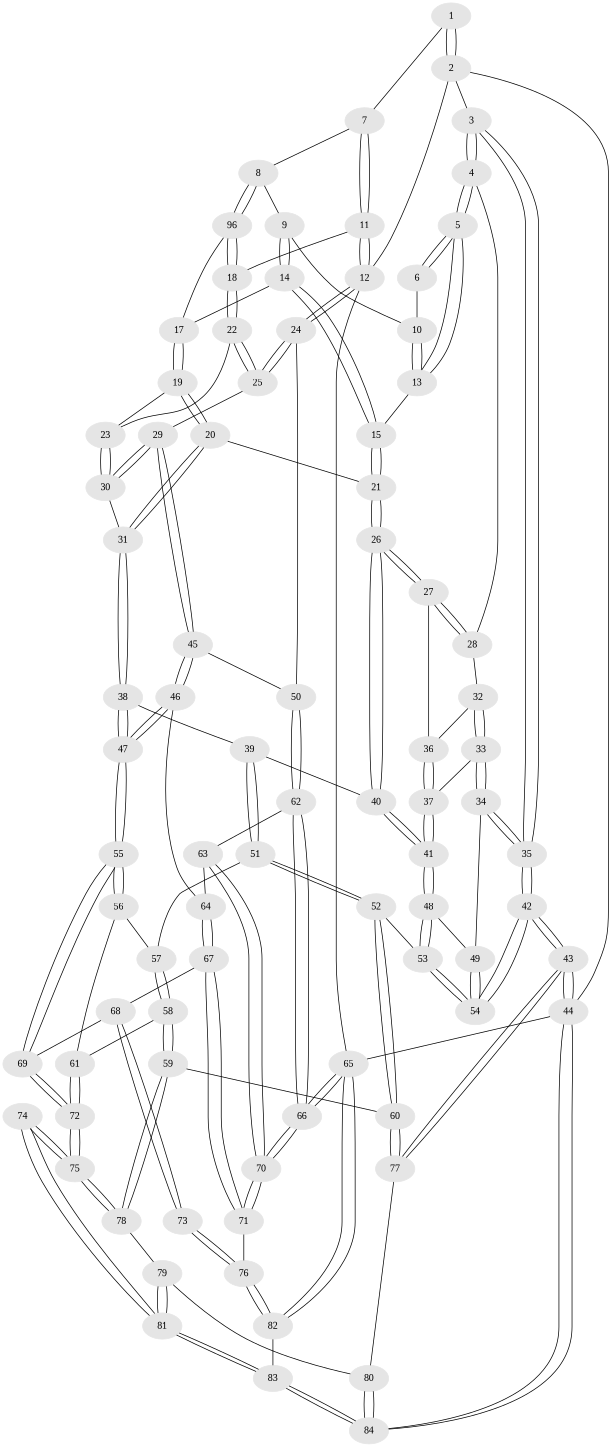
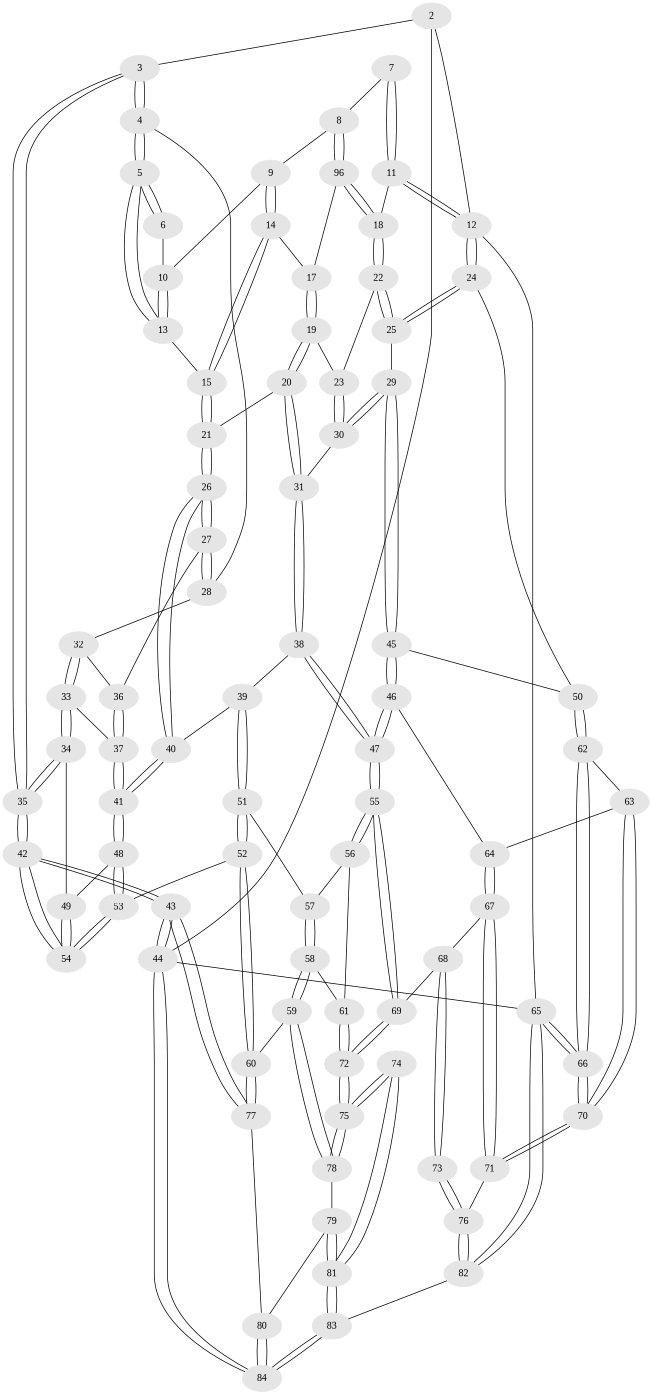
  graph {
    fontname="Liberation Serif"
    node [color=gray90 fontname="Liberation Serif" style=filled]
    edge [fontname="Liberation Serif"]
-   1
    2
    7
    3
    12
    44
    8
    11
    4
    35
    24
    65
    84
    5
    28
    42
    6
    13
    32
    10
    15
    9
    n23 [label=96]
    18
    14
    17
    22
    25
    50
    66
    82
    21
    19
    26
    20
    23
    31
    30
    38
    27
    40
    29
    62
    45
    36
    41
    37
    33
    46
    39
    47
    34
    49
    54
    43
    48
    51
    55
    52
    57
    53
    77
    80
    64
    67
    56
    69
    63
    60
    58
    61
    72
    59
    78
    79
    75
    70
    71
    68
    83
    73
    76
    74
    81
-   1 -- 2
-   1 -- 2
-   1 -- 7
    2 -- 3
    2 -- 12
    2 -- 44
    7 -- 8
    7 -- 11
    7 -- 11
    3 -- 4
    3 -- 4
    3 -- 35
    3 -- 35
    12 -- 24
    12 -- 24
    12 -- 65
    44 -- 65
    44 -- 84
    44 -- 84
    8 -- 9
    8 -- n23
    8 -- n23
    11 -- 12
    11 -- 12
    11 -- 18
    4 -- 5
    4 -- 5
    4 -- 28
    35 -- 42
    35 -- 42
    24 -- 25
    24 -- 25
    24 -- 50
    65 -- 66
    65 -- 66
    65 -- 82
    65 -- 82
    5 -- 6
    5 -- 6
    5 -- 13
    5 -- 13
    28 -- 32
    42 -- 54
    42 -- 54
    42 -- 43
    42 -- 43
    6 -- 10
    13 -- 15
    32 -- 36
    32 -- 33
    32 -- 33
    10 -- 13
    10 -- 13
    15 -- 21
    15 -- 21
    9 -- 10
    9 -- 14
    9 -- 14
    n23 -- 18
    n23 -- 18
    n23 -- 17
    18 -- 22
    18 -- 22
    14 -- 15
    14 -- 15
    14 -- 17
    17 -- 19
    17 -- 19
    22 -- 25
    22 -- 25
    22 -- 23
    25 -- 29
    50 -- 62
    50 -- 62
    66 -- 70
    66 -- 70
    82 -- 83
    21 -- 26
    21 -- 26
    19 -- 20
    19 -- 20
    19 -- 23
    26 -- 27
    26 -- 27
    26 -- 40
    26 -- 40
    20 -- 21
    20 -- 31
    20 -- 31
    23 -- 30
    23 -- 30
    31 -- 38
    31 -- 38
    30 -- 31
    38 -- 39
    38 -- 47
    38 -- 47
    27 -- 28
    27 -- 28
    27 -- 36
    40 -- 41
    40 -- 41
    29 -- 30
    29 -- 30
    29 -- 45
    29 -- 45
    62 -- 66
    62 -- 66
    62 -- 63
    45 -- 50
    45 -- 46
    45 -- 46
    36 -- 37
    36 -- 37
    41 -- 48
    41 -- 48
    37 -- 41
    37 -- 41
    33 -- 37
    33 -- 34
    33 -- 34
    46 -- 47
    46 -- 47
    46 -- 64
    39 -- 40
    39 -- 51
    39 -- 51
    47 -- 55
    47 -- 55
    34 -- 35
    34 -- 35
    34 -- 49
    49 -- 54
    49 -- 54
    43 -- 44
    43 -- 44
    43 -- 77
    43 -- 77
    48 -- 49
    48 -- 53
    48 -- 53
    51 -- 52
    51 -- 52
    51 -- 57
    55 -- 56
    55 -- 56
    55 -- 69
    55 -- 69
    52 -- 53
    52 -- 60
    52 -- 60
    57 -- 58
    57 -- 58
    53 -- 54
    53 -- 54
    77 -- 80
    80 -- 84
    80 -- 84
    64 -- 67
    64 -- 67
    67 -- 71
    67 -- 71
    67 -- 68
    56 -- 57
    56 -- 61
    69 -- 72
    69 -- 72
    63 -- 64
    63 -- 70
    63 -- 70
    60 -- 77
    60 -- 77
    58 -- 61
    58 -- 59
    58 -- 59
    61 -- 72
    61 -- 72
    72 -- 75
    72 -- 75
    59 -- 60
    59 -- 78
    59 -- 78
    78 -- 79
    79 -- 80
    79 -- 81
    79 -- 81
    75 -- 78
    75 -- 78
    70 -- 71
    70 -- 71
    71 -- 76
    68 -- 69
    68 -- 73
    68 -- 73
    83 -- 84
    83 -- 84
    73 -- 76
    73 -- 76
    76 -- 82
    76 -- 82
    74 -- 75
    74 -- 75
    74 -- 81
    74 -- 81
    81 -- 83
    81 -- 83
  }
